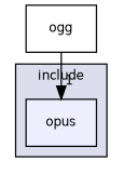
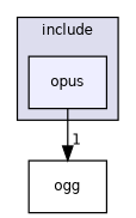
  digraph {
    compound=true
    node [fontname=Helvetica fontsize=10 shape=box]
    n1 [fillcolor="#eeeeff" label=opus pencolor=black style=filled]
    n2 [label=ogg]
    subgraph cluster_1 {
      bgcolor="#ddddee"
      fontname=Helvetica
      fontsize=10
      label=include
      pencolor=black
      n1
    }
-   n2 -> n1 [headlabel=1 labeldistance=1.5 labelfontname=Helvetica labelfontsize=10]
+   n1 -> n2 [headlabel=1 labeldistance=1.5 labelfontname=Helvetica labelfontsize=10]
  }
